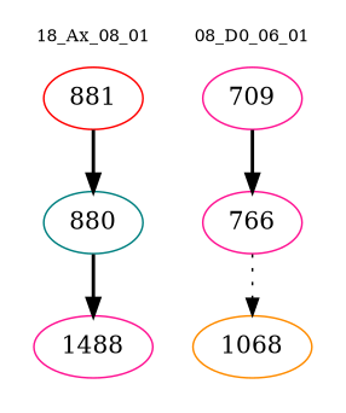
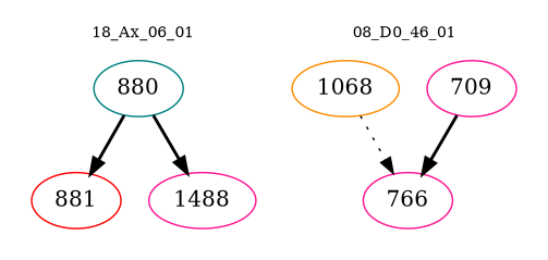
  digraph {
    node [color=deeppink]
    edge [color=black style=bold]
    n1 [color=red label=881]
    n2 [color=teal label=880]
    n3 [label=1488]
    n4 [label=709]
    n5 [label=766]
    n6 [color=darkorange label=1068]
    subgraph cluster_1 {
      color=white
      fontsize=10
-     label="18_Ax_08_01"
+     label="18_Ax_06_01"
      n1
      n2
      n3
    }
    subgraph cluster_2 {
      color=white
      fontsize=10
-     label="08_D0_06_01"
+     label="08_D0_46_01"
      n4
      n5
      n6
    }
-   n1 -> n2
+   n2 -> n1
    n2 -> n3
    n4 -> n5
-   n5 -> n6 [style=dotted]
+   n6 -> n5 [style=dotted]
  }
